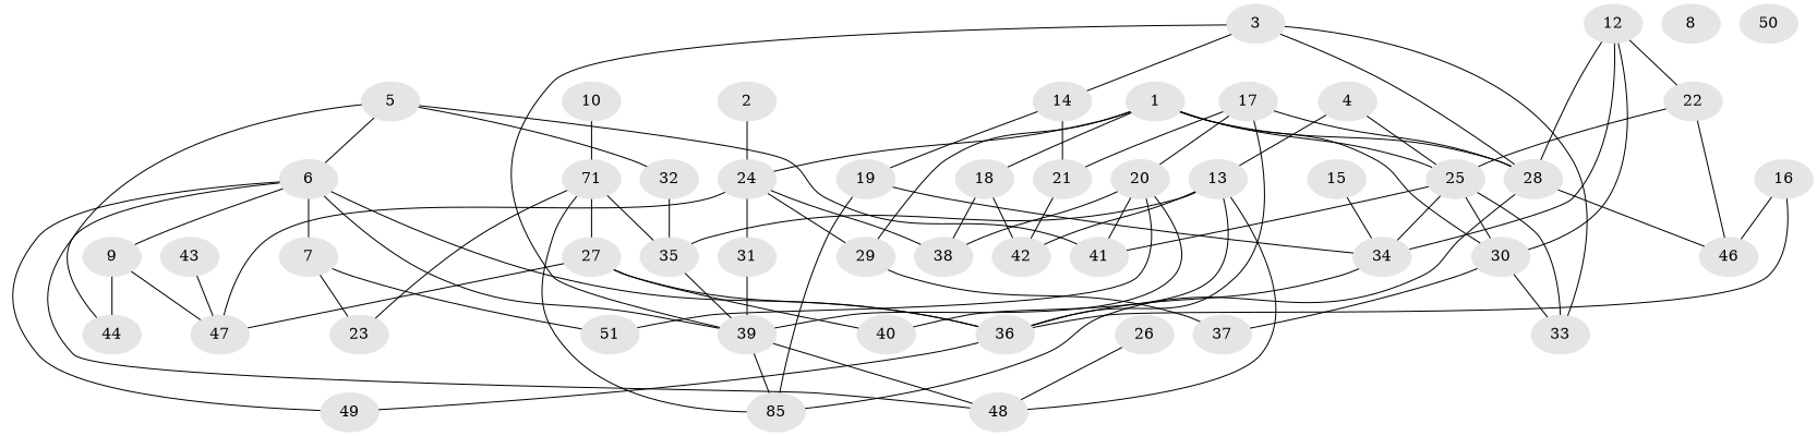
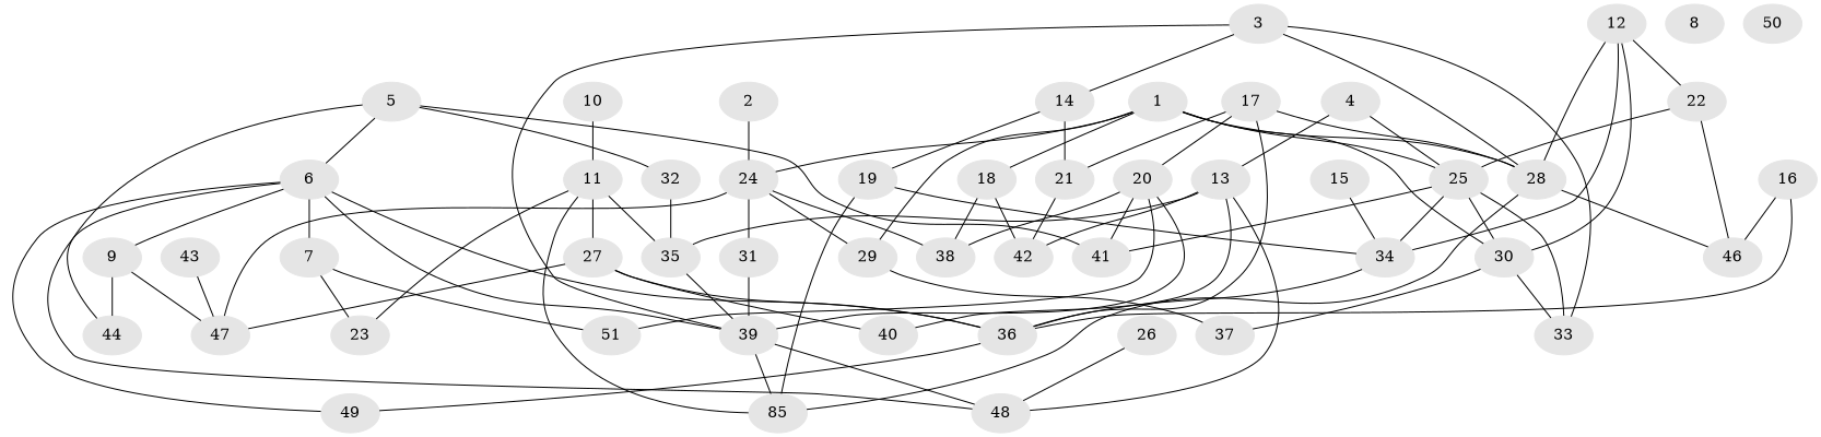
  graph {
    node [color=gray90 style=filled]
    1
    18
    24
    25
    28
    29
    30
    42
    38
    47
    31
    33
    41
    34
    n15 [label=85]
    46
    37
    2
    3
    14
    39
    19
    21
    48
    4
    13
    35
    40
    5
    6
    32
    44
    7
    9
    36
    49
    23
    51
    8
    10
-   11 [label=71]
+   11
    27
    12
    22
    15
    16
    17
    20
    26
    43
    50
    1 -- 18
    1 -- 24
    1 -- 25
    1 -- 28
    1 -- 29
    1 -- 30
    18 -- 42
    18 -- 38
    24 -- 29
    24 -- 38
    24 -- 47
    24 -- 31
    25 -- 30
    25 -- 33
    25 -- 41
    25 -- 34
    28 -- n15
    28 -- 46
    29 -- 37
    30 -- 33
    30 -- 37
    31 -- 39
    34 -- 36
    2 -- 24
    3 -- 28
    3 -- 33
    3 -- 14
    3 -- 39
    14 -- 19
    14 -- 21
    39 -- n15
    39 -- 48
    19 -- 34
    19 -- n15
    21 -- 42
    4 -- 25
    4 -- 13
    13 -- 42
    13 -- 48
    13 -- 35
    13 -- 40
    35 -- 39
    5 -- 41
    5 -- 6
    5 -- 32
    5 -- 44
    6 -- 39
    6 -- 48
    6 -- 7
    6 -- 9
    6 -- 36
    6 -- 49
    32 -- 35
    7 -- 23
    7 -- 51
    9 -- 47
    9 -- 44
    36 -- 49
    10 -- 11
    11 -- n15
    11 -- 35
    11 -- 23
    11 -- 27
    27 -- 47
    27 -- 40
    27 -- 36
    12 -- 28
    12 -- 30
    12 -- 34
    12 -- 22
    22 -- 25
    22 -- 46
    15 -- 34
    16 -- 46
    16 -- 36
    17 -- 28
    17 -- 21
    17 -- 36
    17 -- 20
    20 -- 38
    20 -- 41
    20 -- 39
    20 -- 51
    26 -- 48
    43 -- 47
  }
